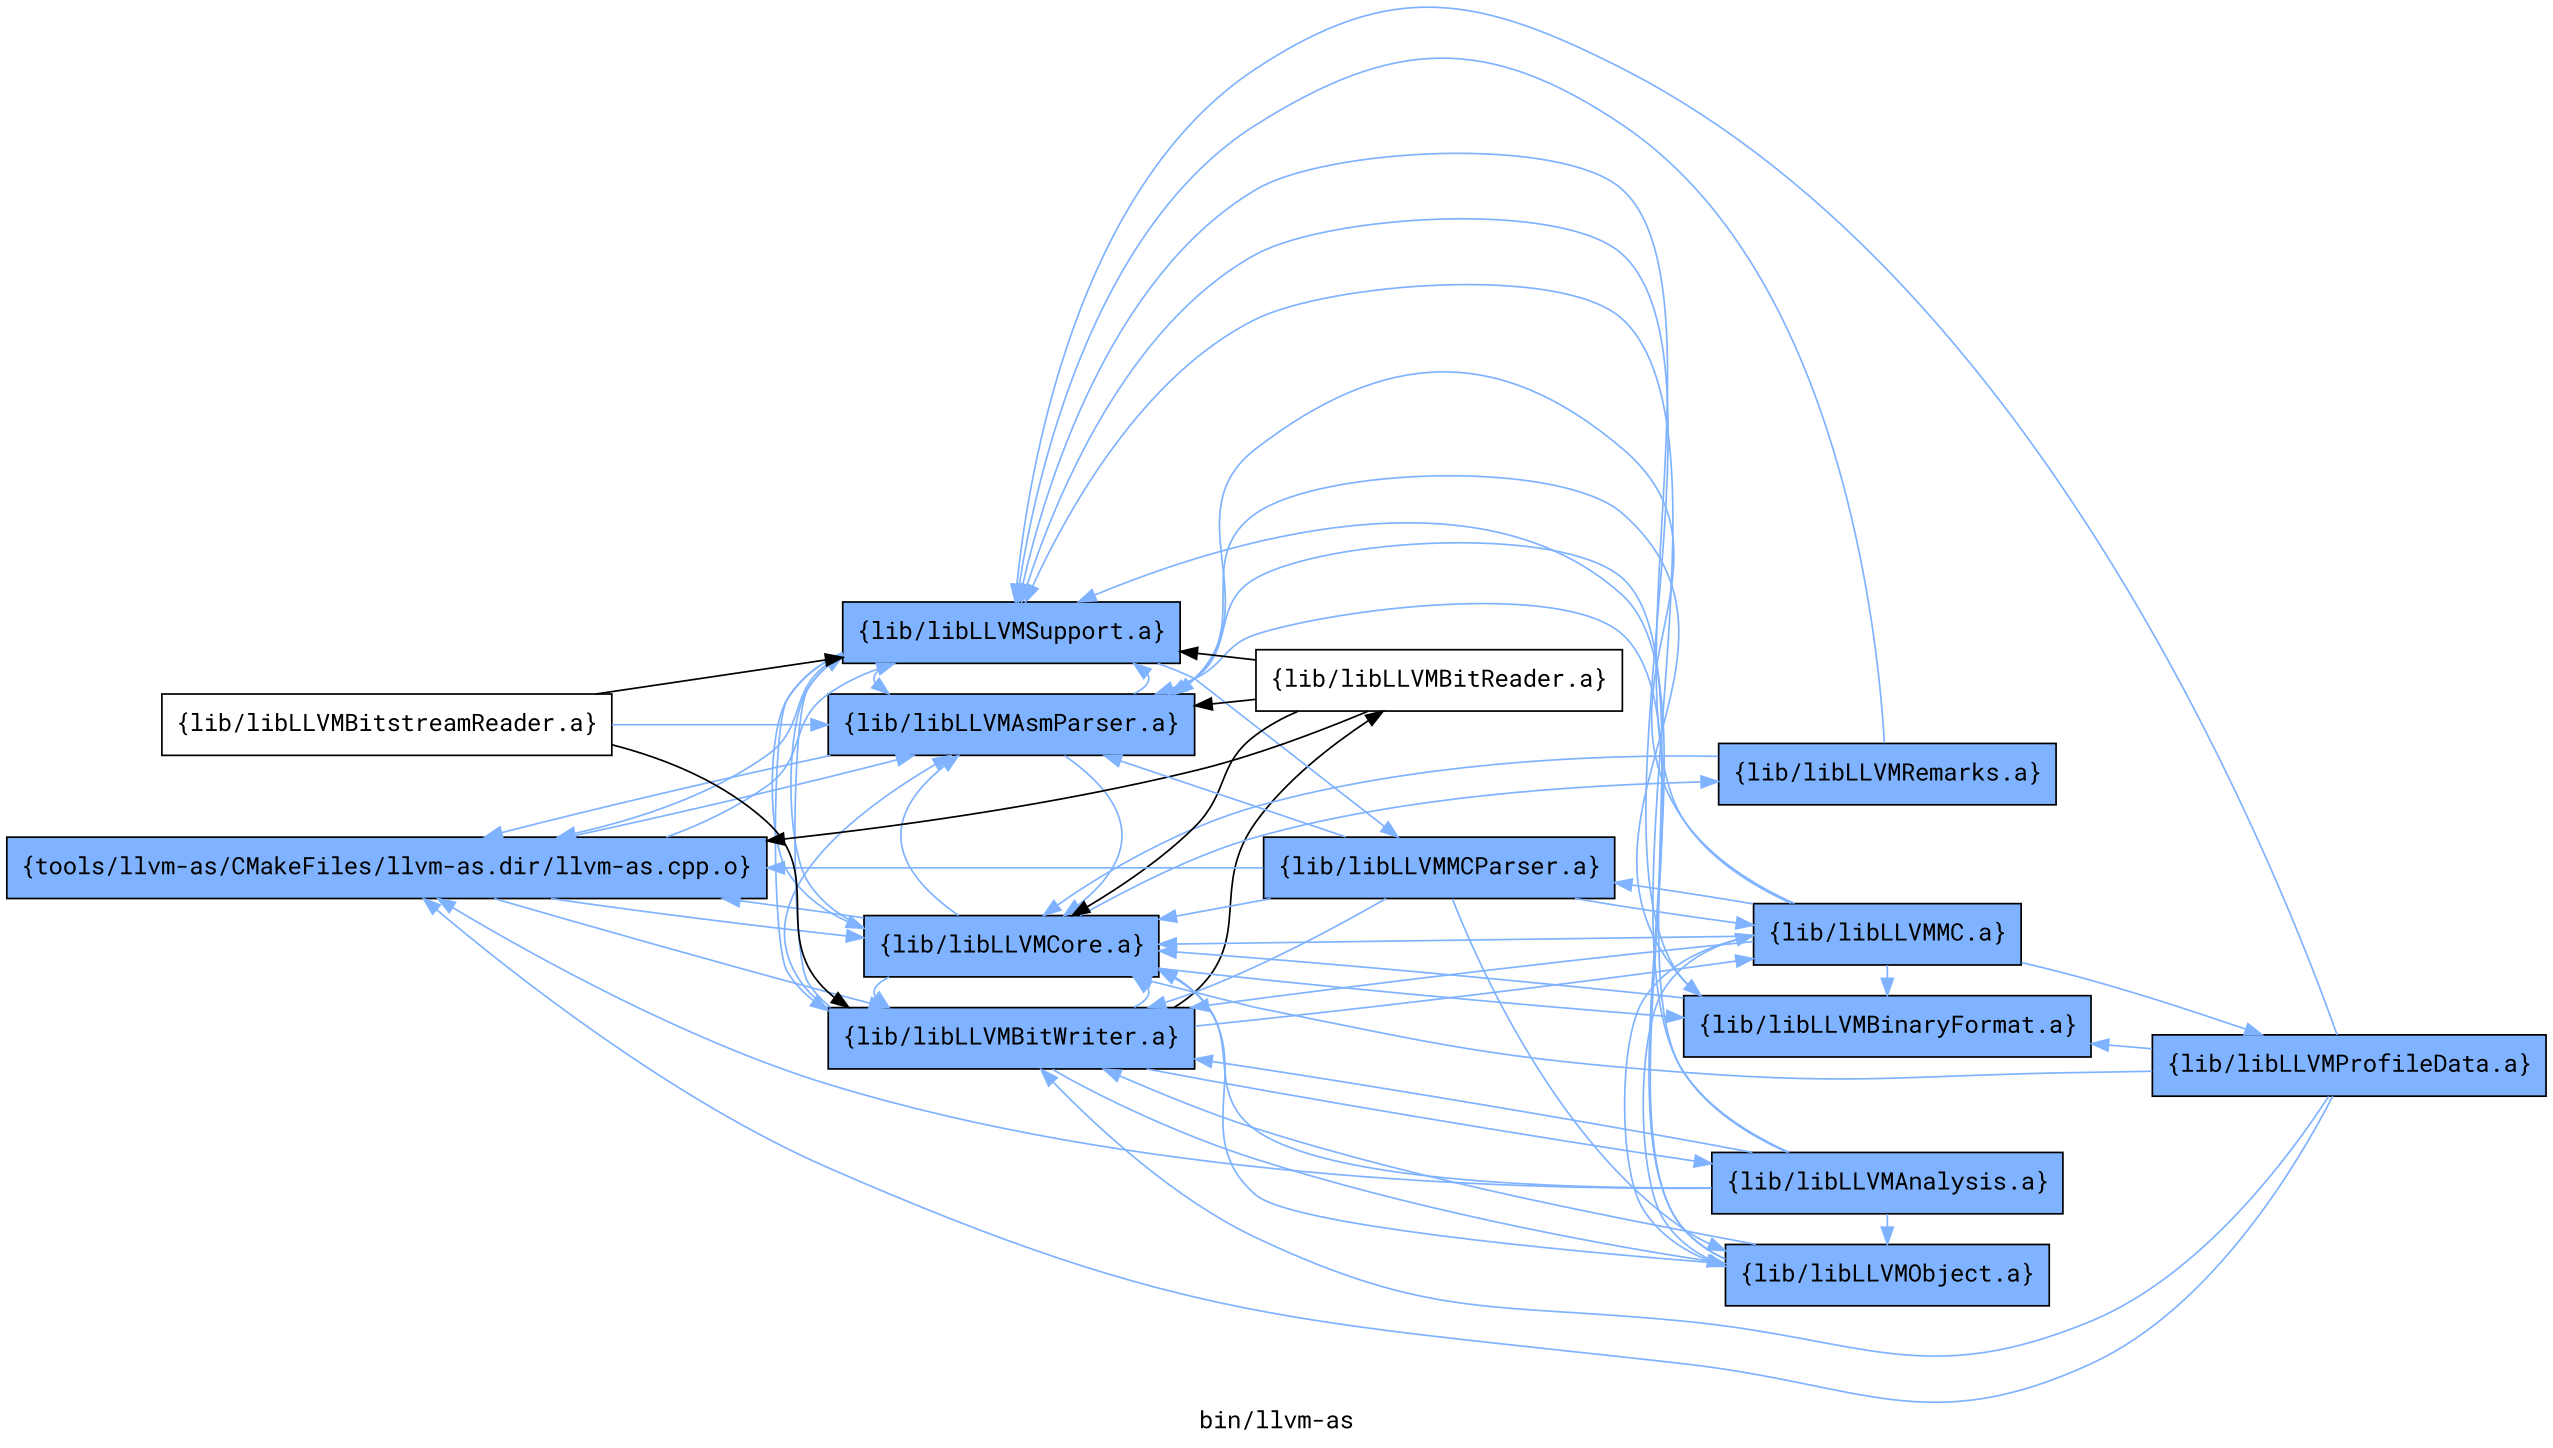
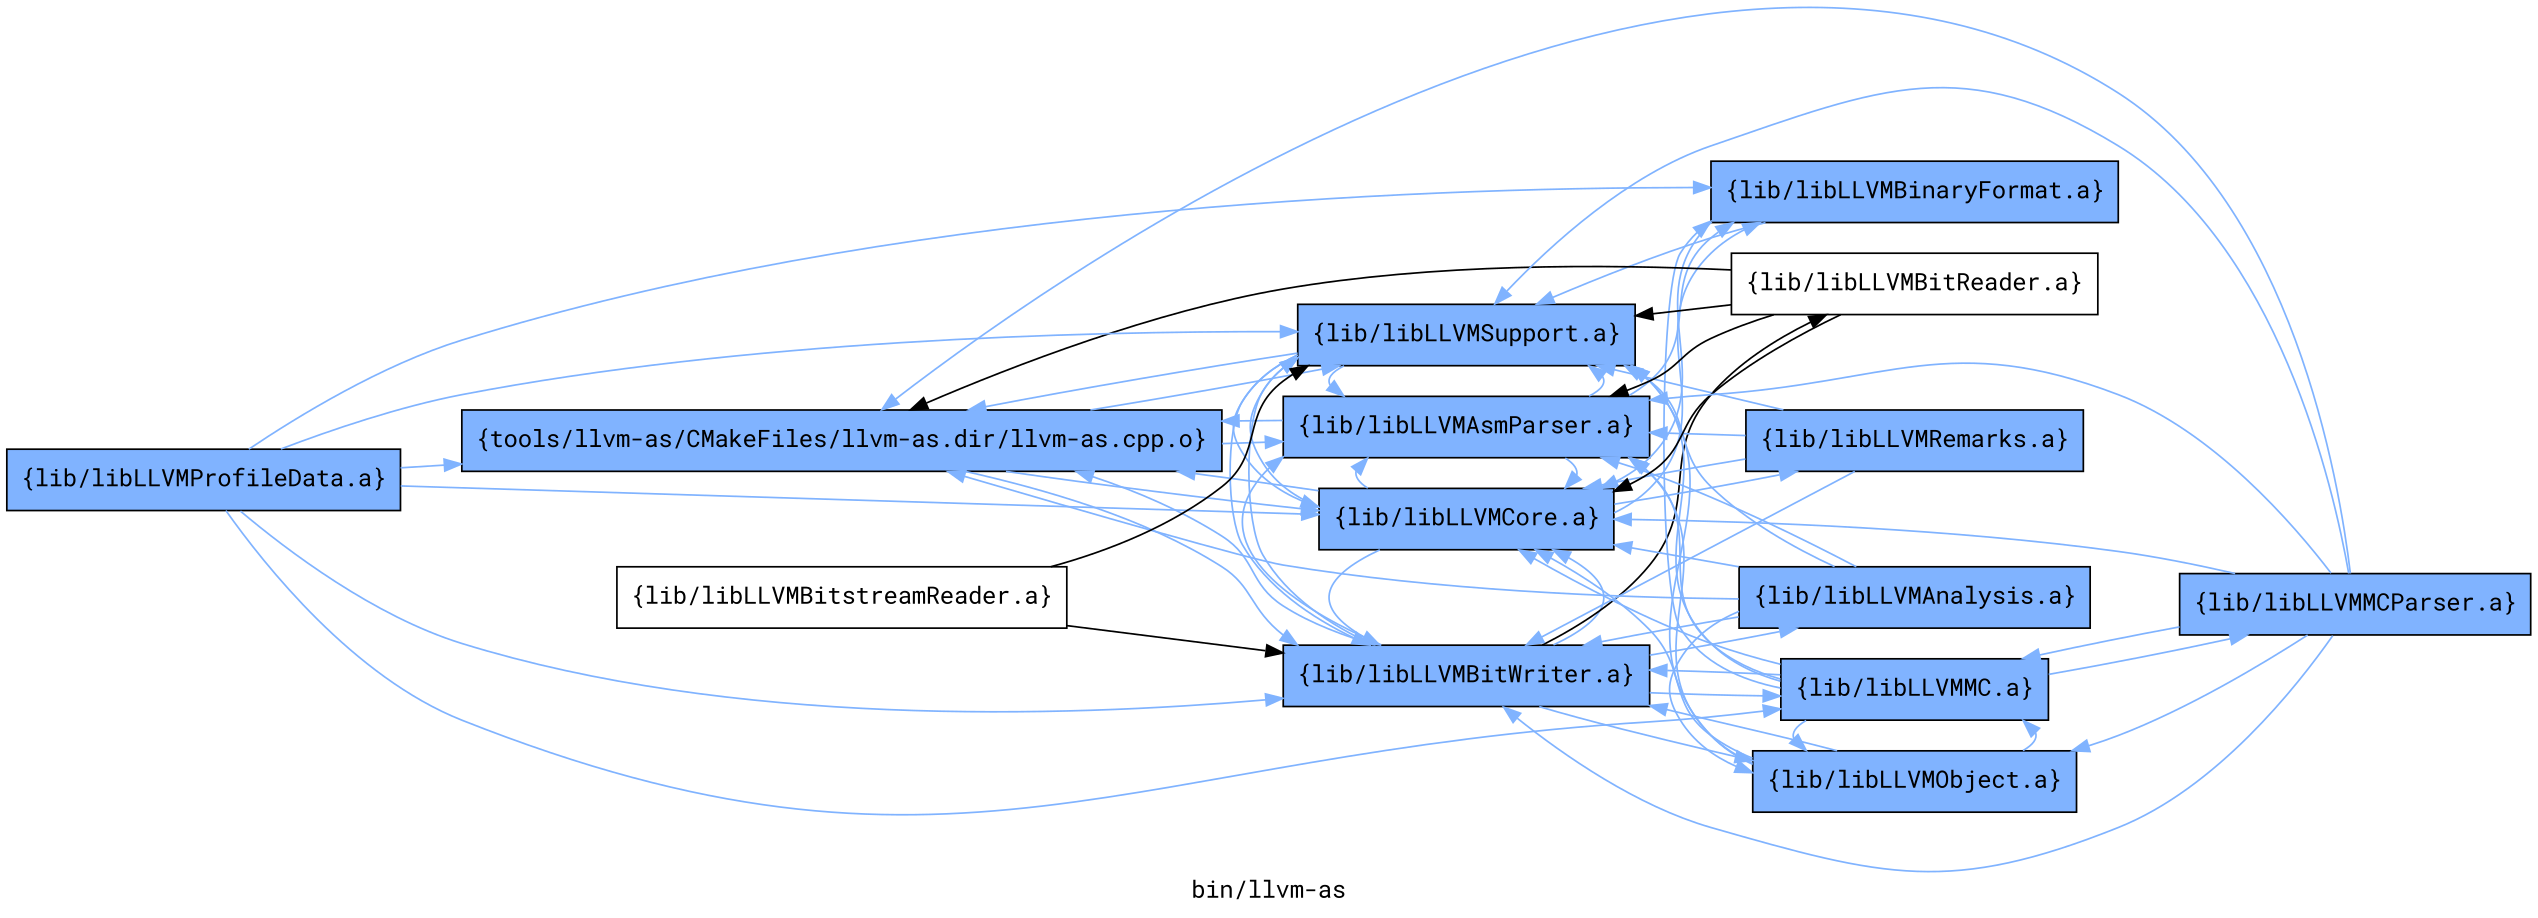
  digraph {
    fontname="Roboto Mono"
    label="bin/llvm-as"
    rankdir=LR
    node [fillcolor="0.600000 0.5 1" fontname="Roboto Mono" group=1 shape=box style=filled]
    edge [color="0.600000 0.5 1" fontname="Roboto Mono"]
    n1 [label="{tools/llvm-as/CMakeFiles/llvm-as.dir/llvm-as.cpp.o}"]
    n2 [label="{lib/libLLVMAsmParser.a}"]
    n3 [label="{lib/libLLVMBitWriter.a}"]
    n4 [label="{lib/libLLVMCore.a}"]
    n5 [label="{lib/libLLVMSupport.a}"]
    n6 [label="{lib/libLLVMBinaryFormat.a}"]
    n7 [label="{lib/libLLVMAnalysis.a}"]
    n8 [label="{lib/libLLVMObject.a}"]
    n9 [label="{lib/libLLVMMC.a}"]
    n10 [label="{lib/libLLVMRemarks.a}"]
    n11 [group=0 label="{lib/libLLVMBitReader.a}" fillcolor="" style=""]
    n12 [label="{lib/libLLVMMCParser.a}"]
    n13 [label="{lib/libLLVMProfileData.a}"]
    n14 [group=0 label="{lib/libLLVMBitstreamReader.a}" fillcolor="" style=""]
    subgraph sub_1 {
      rank=same
      n1
    }
    subgraph sub_2 {
      rank=same
      n2
      n3
      n4
      n5
    }
    subgraph sub_3 {
      rank=same
      n6
      n7
      n8
      n9
      n10
    }
    n1 -> n2
    n1 -> n3
    n1 -> n4
    n1 -> n5
    n2 -> n1
    n2 -> n4
    n2 -> n5
    n2 -> n6
+   n3 -> n1
    n3 -> n2
    n3 -> n4
    n3 -> n5
    n3 -> n7
    n3 -> n8
    n3 -> n9
    n3 -> n11 [color=""]
    n4 -> n1
    n4 -> n2
    n4 -> n3
    n4 -> n5
    n4 -> n6
    n4 -> n10
    n5 -> n1
    n5 -> n2
    n5 -> n3
    n5 -> n4
    n6 -> n4
    n6 -> n5
    n7 -> n1
    n7 -> n2
    n7 -> n3
    n7 -> n4
    n7 -> n5
    n7 -> n8
    n8 -> n2
    n8 -> n3
    n8 -> n4
    n8 -> n5
    n8 -> n9
    n9 -> n2
    n9 -> n3
    n9 -> n4
    n9 -> n5
    n9 -> n6
    n9 -> n8
    n9 -> n12
-   n9 -> n13
-   n14 -> n2
+   n13 -> n9
+   n10 -> n2
+   n10 -> n3
    n10 -> n4
    n10 -> n5
    n11 -> n1 [color=""]
    n11 -> n2 [color=""]
    n11 -> n4 [color=""]
    n11 -> n5 [color=""]
    n12 -> n1
    n12 -> n2
    n12 -> n3
    n12 -> n4
-   n5 -> n12
+   n12 -> n5
    n12 -> n8
    n12 -> n9
    n13 -> n1
    n13 -> n3
    n13 -> n4
    n13 -> n5
    n13 -> n6
    n14 -> n3 [color=""]
    n14 -> n5 [color=""]
  }
